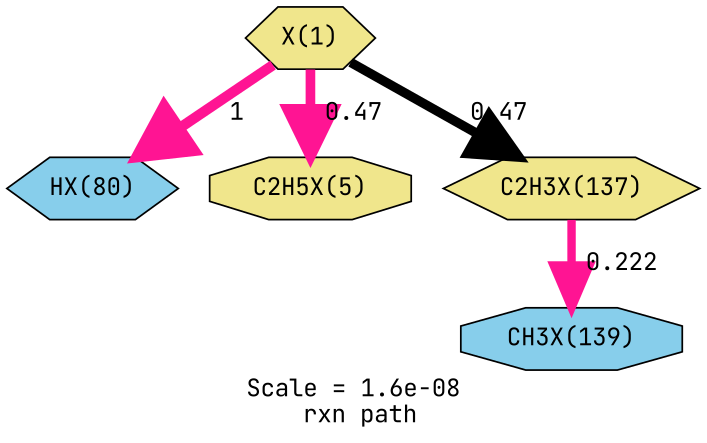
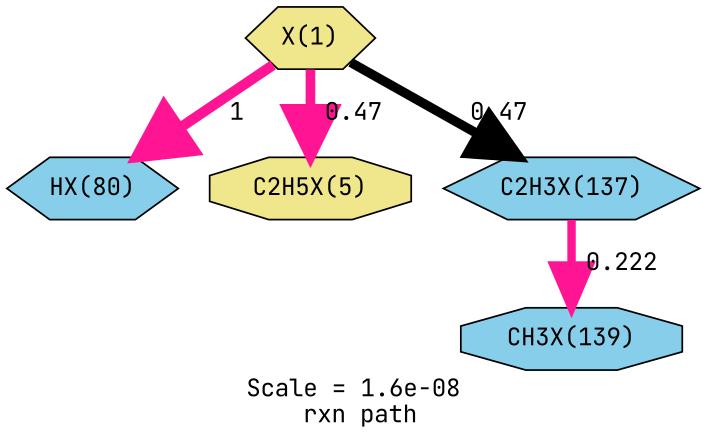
  digraph {
    fontname="JetBrains Mono"
    label="Scale = 1.6e-08\l rxn path"
    node [fillcolor=khaki fontname="JetBrains Mono" shape=hexagon style=filled]
    edge [color=deeppink fontname="JetBrains Mono"]
    n1 [label="X(1)"]
    n2 [fillcolor=skyblue label="HX(80)"]
    n3 [label="C2H5X(5)" shape=octagon]
-   n4 [label="C2H3X(137)"]
+   n4 [fillcolor=skyblue label="C2H3X(137)"]
    n5 [fillcolor=skyblue label="CH3X(139)" shape=octagon]
    n1 -> n2 [arrowsize=3 label=" 1" style="setlinewidth(6)"]
    n1 -> n3 [arrowsize=2.79 label=" 0.47" style="setlinewidth(5.57)"]
    n1 -> n4 [arrowsize=2.71 color=black label=" 0.47" style="setlinewidth(5.43)"]
    n4 -> n5 [arrowsize=2.43 label=" 0.222" style="setlinewidth(4.86)"]
  }
